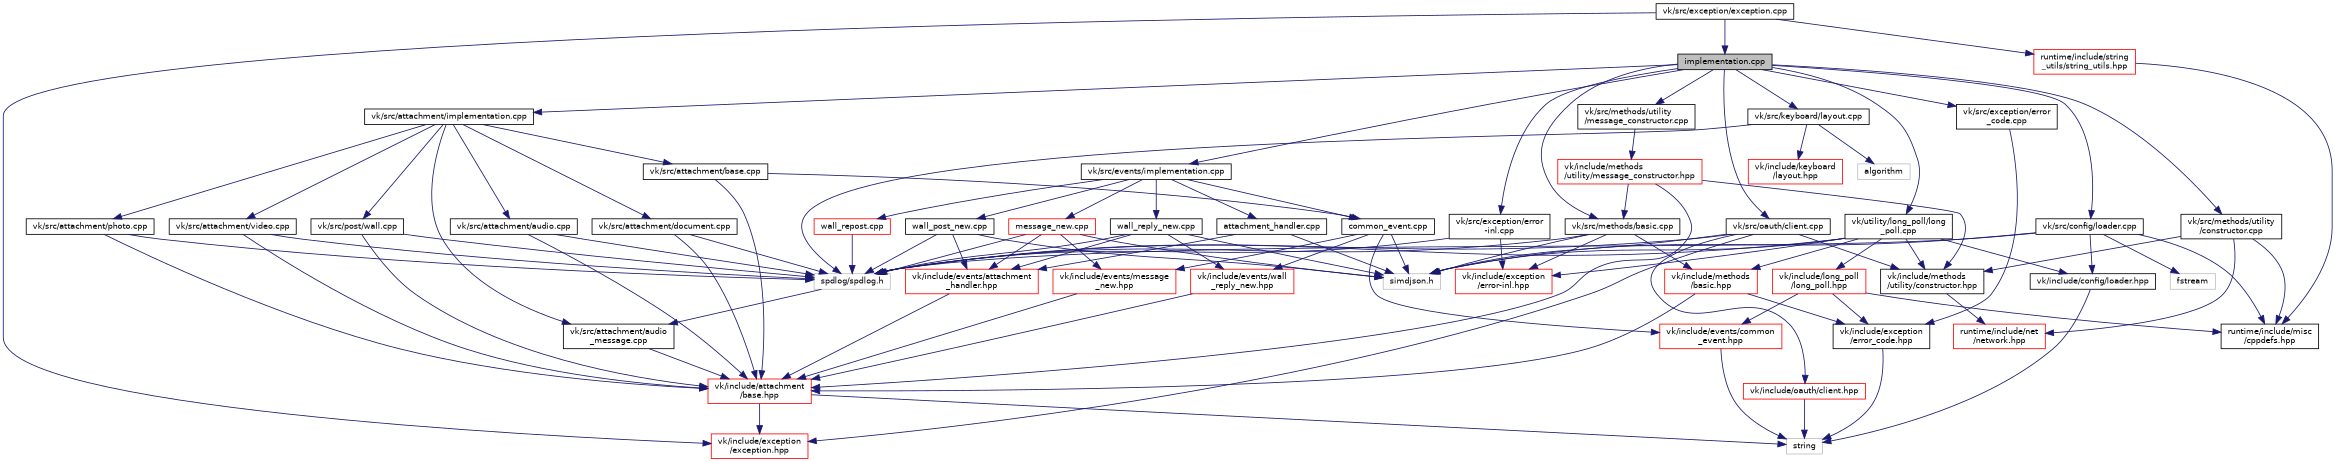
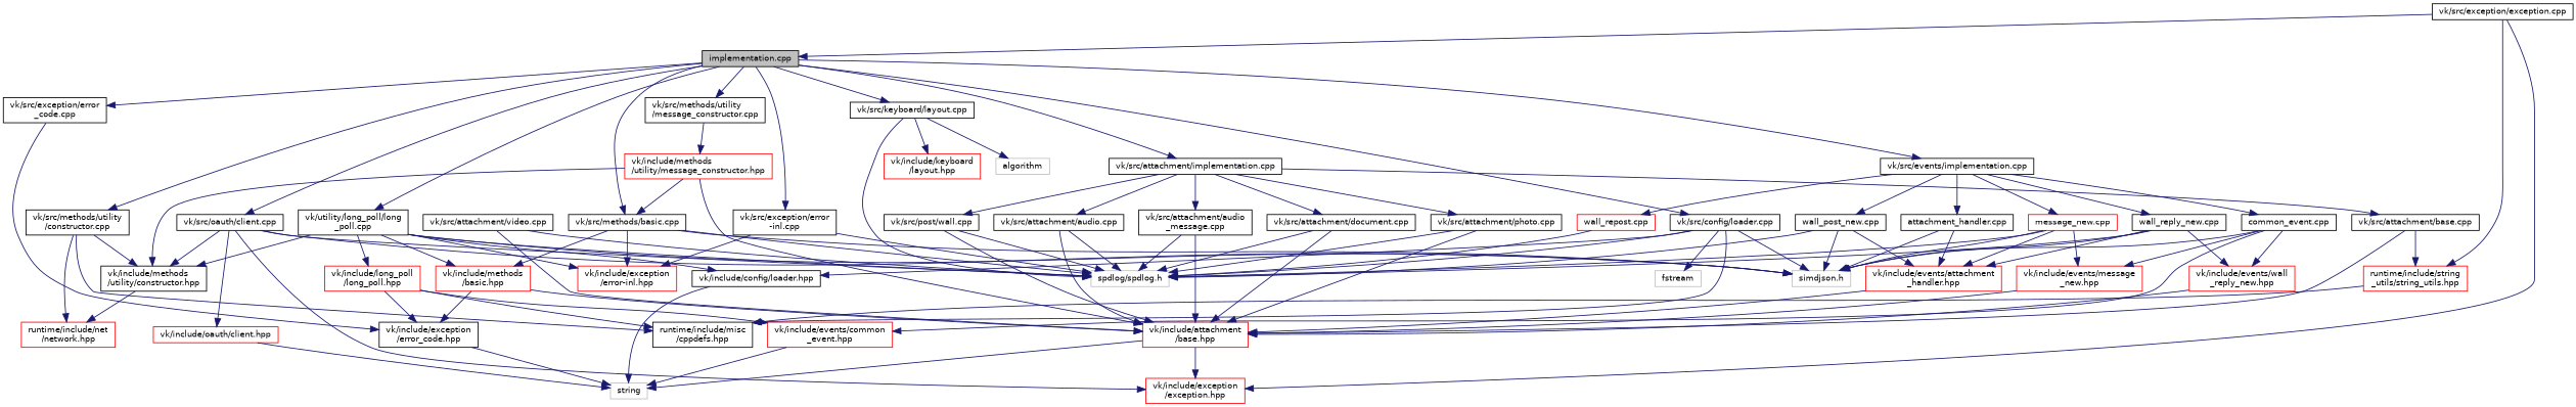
  digraph {
    node [color=black fillcolor=white fontname=Helvetica fontsize=10 shape=record style=filled]
    edge [color=midnightblue fontname=Helvetica fontsize=10 labelfontname=Helvetica labelfontsize=10 style=solid]
    n1 [fillcolor=grey75 fontcolor=black height=0.2 label="implementation.cpp" width=0.4]
    n2 [height=0.2 label="vk/src/attachment/implementation.cpp" width=0.4]
    n3 [height=0.2 label="vk/src/config/loader.cpp" width=0.4]
    n4 [height=0.2 label="vk/src/events/implementation.cpp" width=0.4]
    n5 [height=0.2 label="vk/src/exception/error\l-inl.cpp" width=0.4]
    n6 [height=0.2 label="vk/src/exception/error\l_code.cpp" width=0.4]
    n7 [height=0.2 label="vk/src/keyboard/layout.cpp" width=0.4]
    n8 [height=0.2 label="vk/utility/long_poll/long\l_poll.cpp" width=0.4]
    n9 [height=0.2 label="vk/src/methods/utility\l/constructor.cpp" width=0.4]
    n10 [height=0.2 label="vk/src/methods/utility\l/message_constructor.cpp" width=0.4]
    n11 [height=0.2 label="vk/src/methods/basic.cpp" width=0.4]
    n12 [height=0.2 label="vk/src/oauth/client.cpp" width=0.4]
    n13 [height=0.2 label="vk/src/attachment/audio.cpp" width=0.4]
    n14 [height=0.2 label="vk/src/attachment/audio\l_message.cpp" width=0.4]
    n15 [height=0.2 label="vk/src/attachment/base.cpp" width=0.4]
    n16 [height=0.2 label="vk/src/attachment/document.cpp" width=0.4]
    n17 [height=0.2 label="vk/src/attachment/photo.cpp" width=0.4]
    n18 [height=0.2 label="vk/src/attachment/video.cpp" width=0.4]
    n19 [height=0.2 label="vk/src/post/wall.cpp" width=0.4]
    n20 [color=grey75 height=0.2 label="spdlog/spdlog.h" width=0.4]
    n21 [height=0.2 label="runtime/include/misc\l/cppdefs.hpp" width=0.4]
    n22 [height=0.2 label="vk/include/config/loader.hpp" width=0.4]
    n23 [color=grey75 height=0.2 label="simdjson.h" width=0.4]
    n24 [color=grey75 height=0.2 label=fstream width=0.4]
    n25 [height=0.2 label="attachment_handler.cpp" width=0.4]
    n26 [height=0.2 label="common_event.cpp" width=0.4]
    n27 [color=red height=0.2 label="message_new.cpp" width=0.4]
    n28 [height=0.2 label="wall_post_new.cpp" width=0.4]
    n29 [height=0.2 label="wall_reply_new.cpp" width=0.4]
    n30 [color=red height=0.2 label="wall_repost.cpp" width=0.4]
    n31 [color=red height=0.2 label="vk/include/exception\l/error-inl.hpp" width=0.4]
    n32 [height=0.2 label="vk/include/exception\l/error_code.hpp" width=0.4]
    n33 [height=0.2 label="vk/src/exception/exception.cpp" width=0.4]
    n34 [color=red height=0.2 label="vk/include/exception\l/exception.hpp" width=0.4]
    n35 [color=red height=0.2 label="runtime/include/string\l_utils/string_utils.hpp" width=0.4]
    n36 [color=red height=0.2 label="vk/include/keyboard\l/layout.hpp" width=0.4]
    n37 [color=grey75 height=0.2 label=algorithm width=0.4]
    n38 [color=red height=0.2 label="vk/include/long_poll\l/long_poll.hpp" width=0.4]
    n39 [color=red height=0.2 label="vk/include/methods\l/basic.hpp" width=0.4]
    n40 [height=0.2 label="vk/include/methods\l/utility/constructor.hpp" width=0.4]
    n41 [color=red height=0.2 label="runtime/include/net\l/network.hpp" width=0.4]
    n42 [color=red height=0.2 label="vk/include/methods\l/utility/message_constructor.hpp" width=0.4]
    n43 [color=red height=0.2 label="vk/include/oauth/client.hpp" width=0.4]
    n44 [color=red height=0.2 label="vk/include/attachment\l/base.hpp" width=0.4]
    n45 [color=grey75 height=0.2 label=string width=0.4]
    n46 [color=red height=0.2 label="vk/include/events/attachment\l_handler.hpp" width=0.4]
    n47 [color=red height=0.2 label="vk/include/events/common\l_event.hpp" width=0.4]
    n48 [color=red height=0.2 label="vk/include/events/message\l_new.hpp" width=0.4]
    n49 [color=red height=0.2 label="vk/include/events/wall\l_reply_new.hpp" width=0.4]
    n1 -> n2
    n1 -> n3
    n1 -> n4
    n1 -> n5
    n1 -> n6
    n1 -> n7
    n1 -> n8
    n1 -> n9
    n1 -> n10
    n1 -> n11
    n1 -> n12
    n2 -> n13
    n2 -> n14
    n2 -> n15
    n2 -> n16
    n2 -> n17
-   n2 -> n18
    n2 -> n19
    n3 -> n20
    n3 -> n21
    n3 -> n22
    n3 -> n23
    n3 -> n24
    n4 -> n25
    n4 -> n26
    n4 -> n27
    n4 -> n28
    n4 -> n29
    n4 -> n30
    n5 -> n20
    n5 -> n31
    n6 -> n32
    n7 -> n20
    n7 -> n36
    n7 -> n37
    n8 -> n20
    n8 -> n22
    n8 -> n23
    n8 -> n31
    n8 -> n38
    n8 -> n39
    n8 -> n40
    n9 -> n21
    n9 -> n40
    n9 -> n41
    n10 -> n42
    n11 -> n20
    n11 -> n23
    n11 -> n31
    n11 -> n39
    n12 -> n20
    n12 -> n23
    n12 -> n34
    n12 -> n40
    n12 -> n43
    n13 -> n20
    n13 -> n44
-   n20 -> n14
+   n14 -> n20
    n14 -> n44
-   n15 -> n26
+   n15 -> n35
    n15 -> n44
    n16 -> n20
    n16 -> n44
    n17 -> n20
    n17 -> n44
    n18 -> n20
    n18 -> n44
    n19 -> n20
    n19 -> n44
    n22 -> n45
    n25 -> n23
    n25 -> n46
    n26 -> n23
    n26 -> n47
    n26 -> n48
    n26 -> n49
    n27 -> n20
    n27 -> n23
    n27 -> n46
    n27 -> n48
    n28 -> n20
    n28 -> n23
    n28 -> n46
    n29 -> n20
    n29 -> n23
    n29 -> n46
    n29 -> n49
    n30 -> n20
    n32 -> n45
    n33 -> n1
    n33 -> n34
    n33 -> n35
    n35 -> n21
    n38 -> n21
    n38 -> n32
    n38 -> n47
    n39 -> n32
    n39 -> n44
    n40 -> n41
    n42 -> n11
    n42 -> n40
    n42 -> n44
    n43 -> n45
    n44 -> n34
    n44 -> n45
    n46 -> n44
    n47 -> n45
    n48 -> n44
    n49 -> n44
  }
